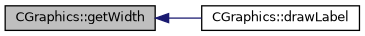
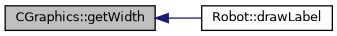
  digraph {
    rankdir=LR
    node [color=black fontname=Helvetica fontsize=10 shape=record style=filled]
    n1 [fillcolor=grey75 fontcolor=black height=0.2 label="CGraphics::getWidth" width=0.4]
-   n2 [fillcolor=white height=0.2 label="CGraphics::drawLabel" width=0.4]
+   n2 [fillcolor=white height=0.2 label="Robot::drawLabel" width=0.4]
    n1 -> n2 [color=midnightblue dir=back fontname=Helvetica fontsize=10 labelfontname=Helvetica labelfontsize=10 style=solid]
  }
